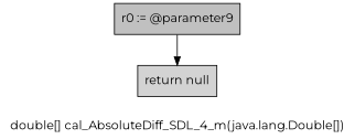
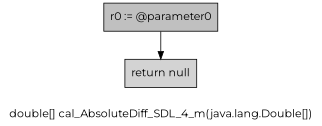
  digraph {
    label="double[] cal_AbsoluteDiff_SDL_4_m(java.lang.Double[])"
    fontname=Montserrat
    node [shape=box style=filled fontname=Montserrat]
-   n1 [fillcolor=gray label="r0 := @parameter9"]
+   n1 [fillcolor=gray label="r0 := @parameter0"]
    n2 [fillcolor=lightgray label="return null"]
    n1 -> n2 [fontname=Montserrat]
  }
